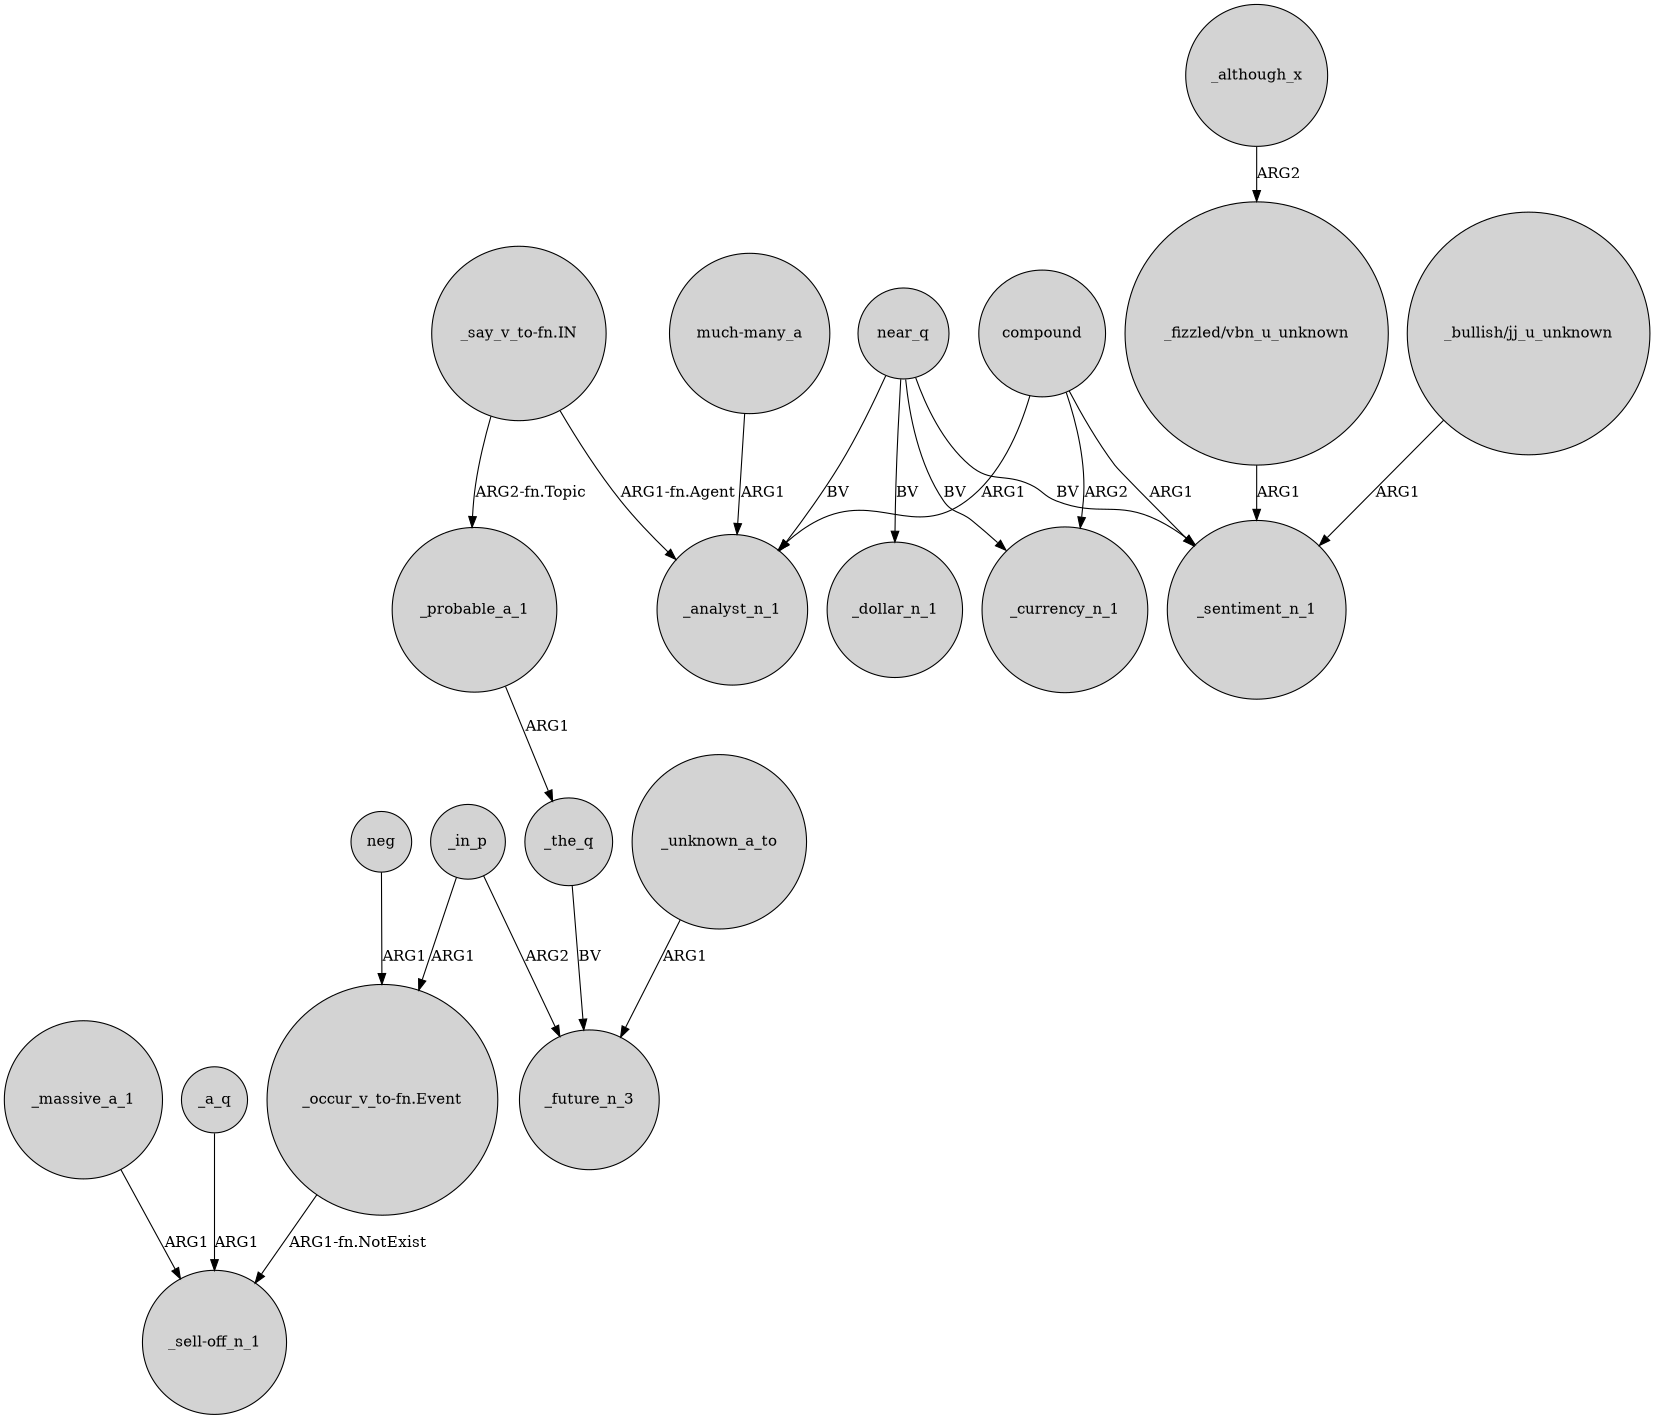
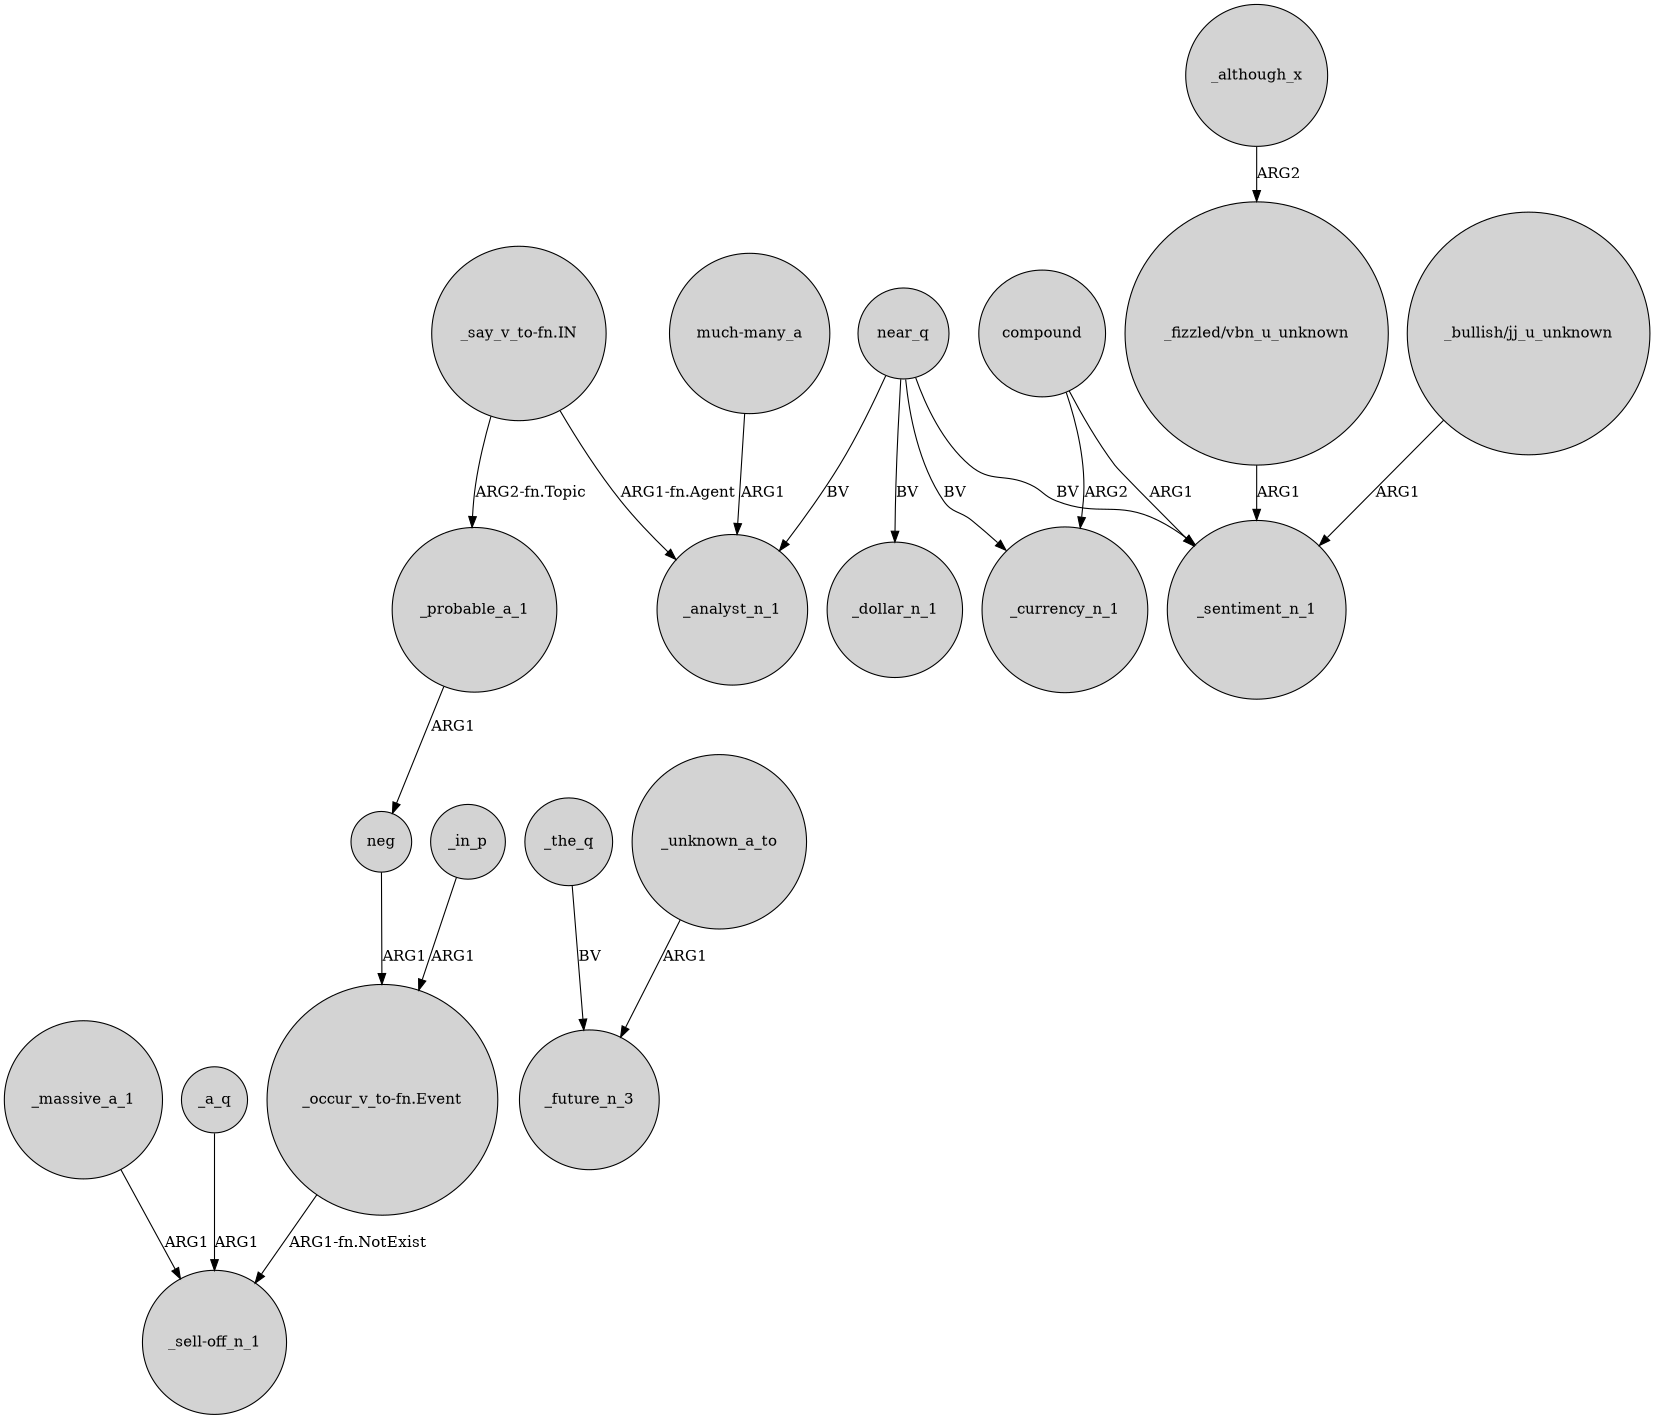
  digraph {
    node [shape=circle style=filled]
    _massive_a_1
    "_sell-off_n_1"
    _a_q
    n4 [label=_future_n_3]
    _in_p
    "_occur_v_to-fn.Event"
    _although_x
    "_fizzled/vbn_u_unknown"
    "_say_v_to-fn.IN"
    _analyst_n_1
    _probable_a_1
    _sentiment_n_1
    neg
    "much-many_a"
    n15 [label=near_q]
    _currency_n_1
    _dollar_n_1
    compound
    n19 [label=_unknown_a_to]
    "_bullish/jj_u_unknown"
    _the_q
    _massive_a_1 -> "_sell-off_n_1" [label=ARG1]
    _a_q -> "_sell-off_n_1" [label=ARG1]
-   _in_p -> n4 [label=ARG2]
    _in_p -> "_occur_v_to-fn.Event" [label=ARG1]
    "_occur_v_to-fn.Event" -> "_sell-off_n_1" [label="ARG1-fn.NotExist"]
    _although_x -> "_fizzled/vbn_u_unknown" [label=ARG2]
    "_fizzled/vbn_u_unknown" -> _sentiment_n_1 [label=ARG1]
    "_say_v_to-fn.IN" -> _analyst_n_1 [label="ARG1-fn.Agent"]
    "_say_v_to-fn.IN" -> _probable_a_1 [label="ARG2-fn.Topic"]
-   _probable_a_1 -> _the_q [label=ARG1]
+   _probable_a_1 -> neg [label=ARG1]
    neg -> "_occur_v_to-fn.Event" [label=ARG1]
    "much-many_a" -> _analyst_n_1 [label=ARG1]
    n15 -> _analyst_n_1 [label=BV]
    n15 -> _sentiment_n_1 [label=BV]
    n15 -> _currency_n_1 [label=BV]
    n15 -> _dollar_n_1 [label=BV]
-   compound -> _analyst_n_1 [label=ARG1]
    compound -> _sentiment_n_1 [label=ARG1]
    compound -> _currency_n_1 [label=ARG2]
    n19 -> n4 [label=ARG1]
    "_bullish/jj_u_unknown" -> _sentiment_n_1 [label=ARG1]
    _the_q -> n4 [label=BV]
  }
